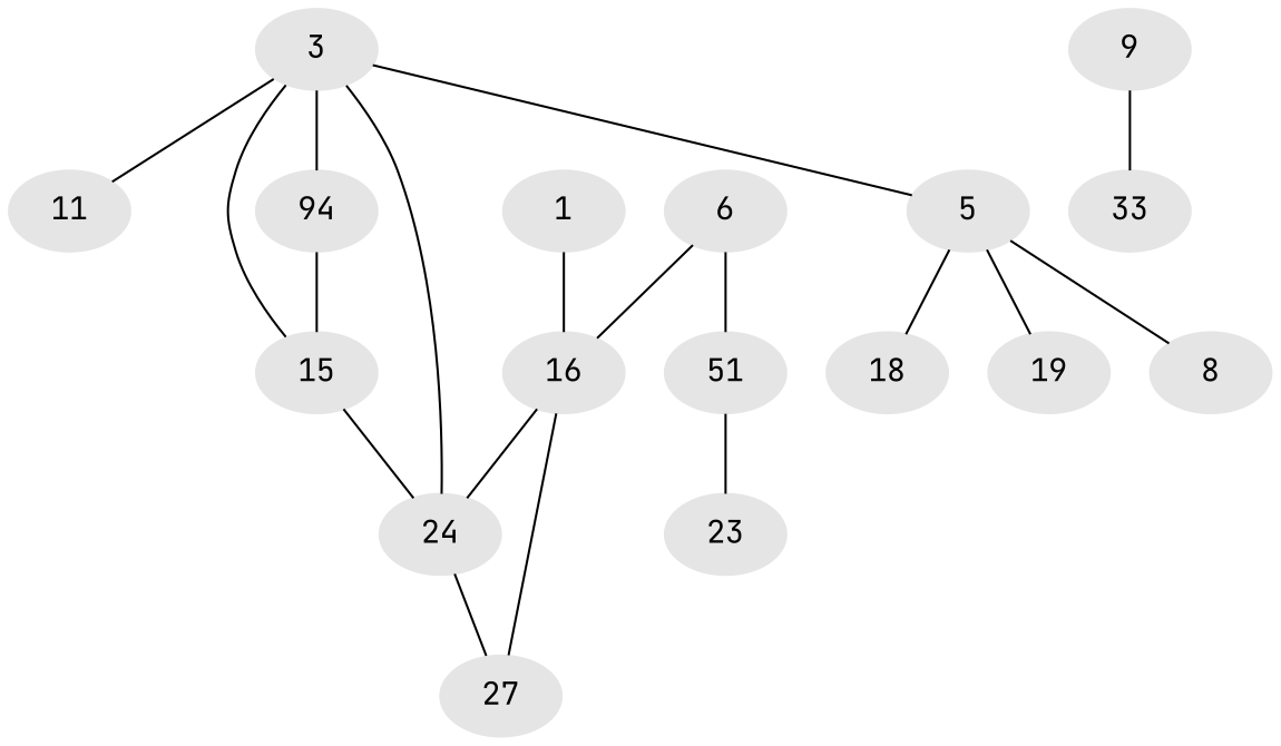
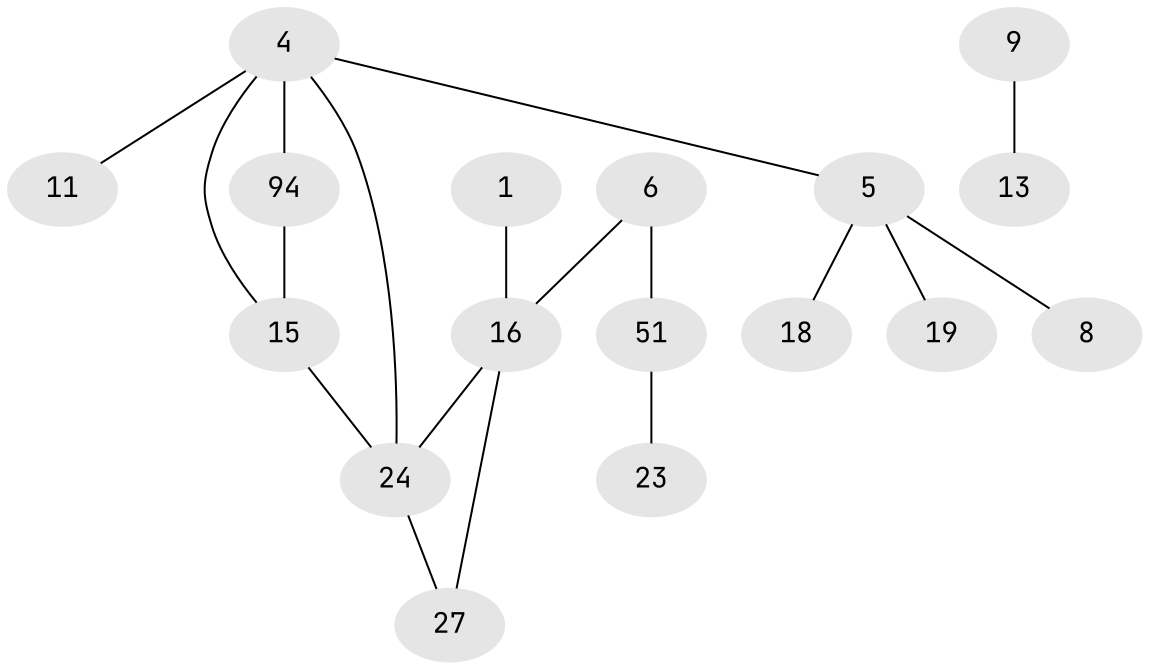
  graph {
    fontname="JetBrains Mono"
    node [color=gray90 fontname="JetBrains Mono" style=filled]
    edge [fontname="JetBrains Mono" weight=1.0]
    1
    16
    24
    27
-   4 [label=3]
+   4
    5
    11
    n8 [label=94]
    15
    8
    18
    19
    6
    n14 [label=51]
    23
    9
-   13 [label=33]
+   13
    1 -- 16
    16 -- 24
    16 -- 27
    24 -- 27
    4 -- 24
    4 -- 5
    4 -- 11
    4 -- n8
    4 -- 15
    5 -- 8
    5 -- 18
    5 -- 19
    n8 -- 15
    15 -- 24
    6 -- 16
    6 -- n14
    n14 -- 23
    9 -- 13
  }
